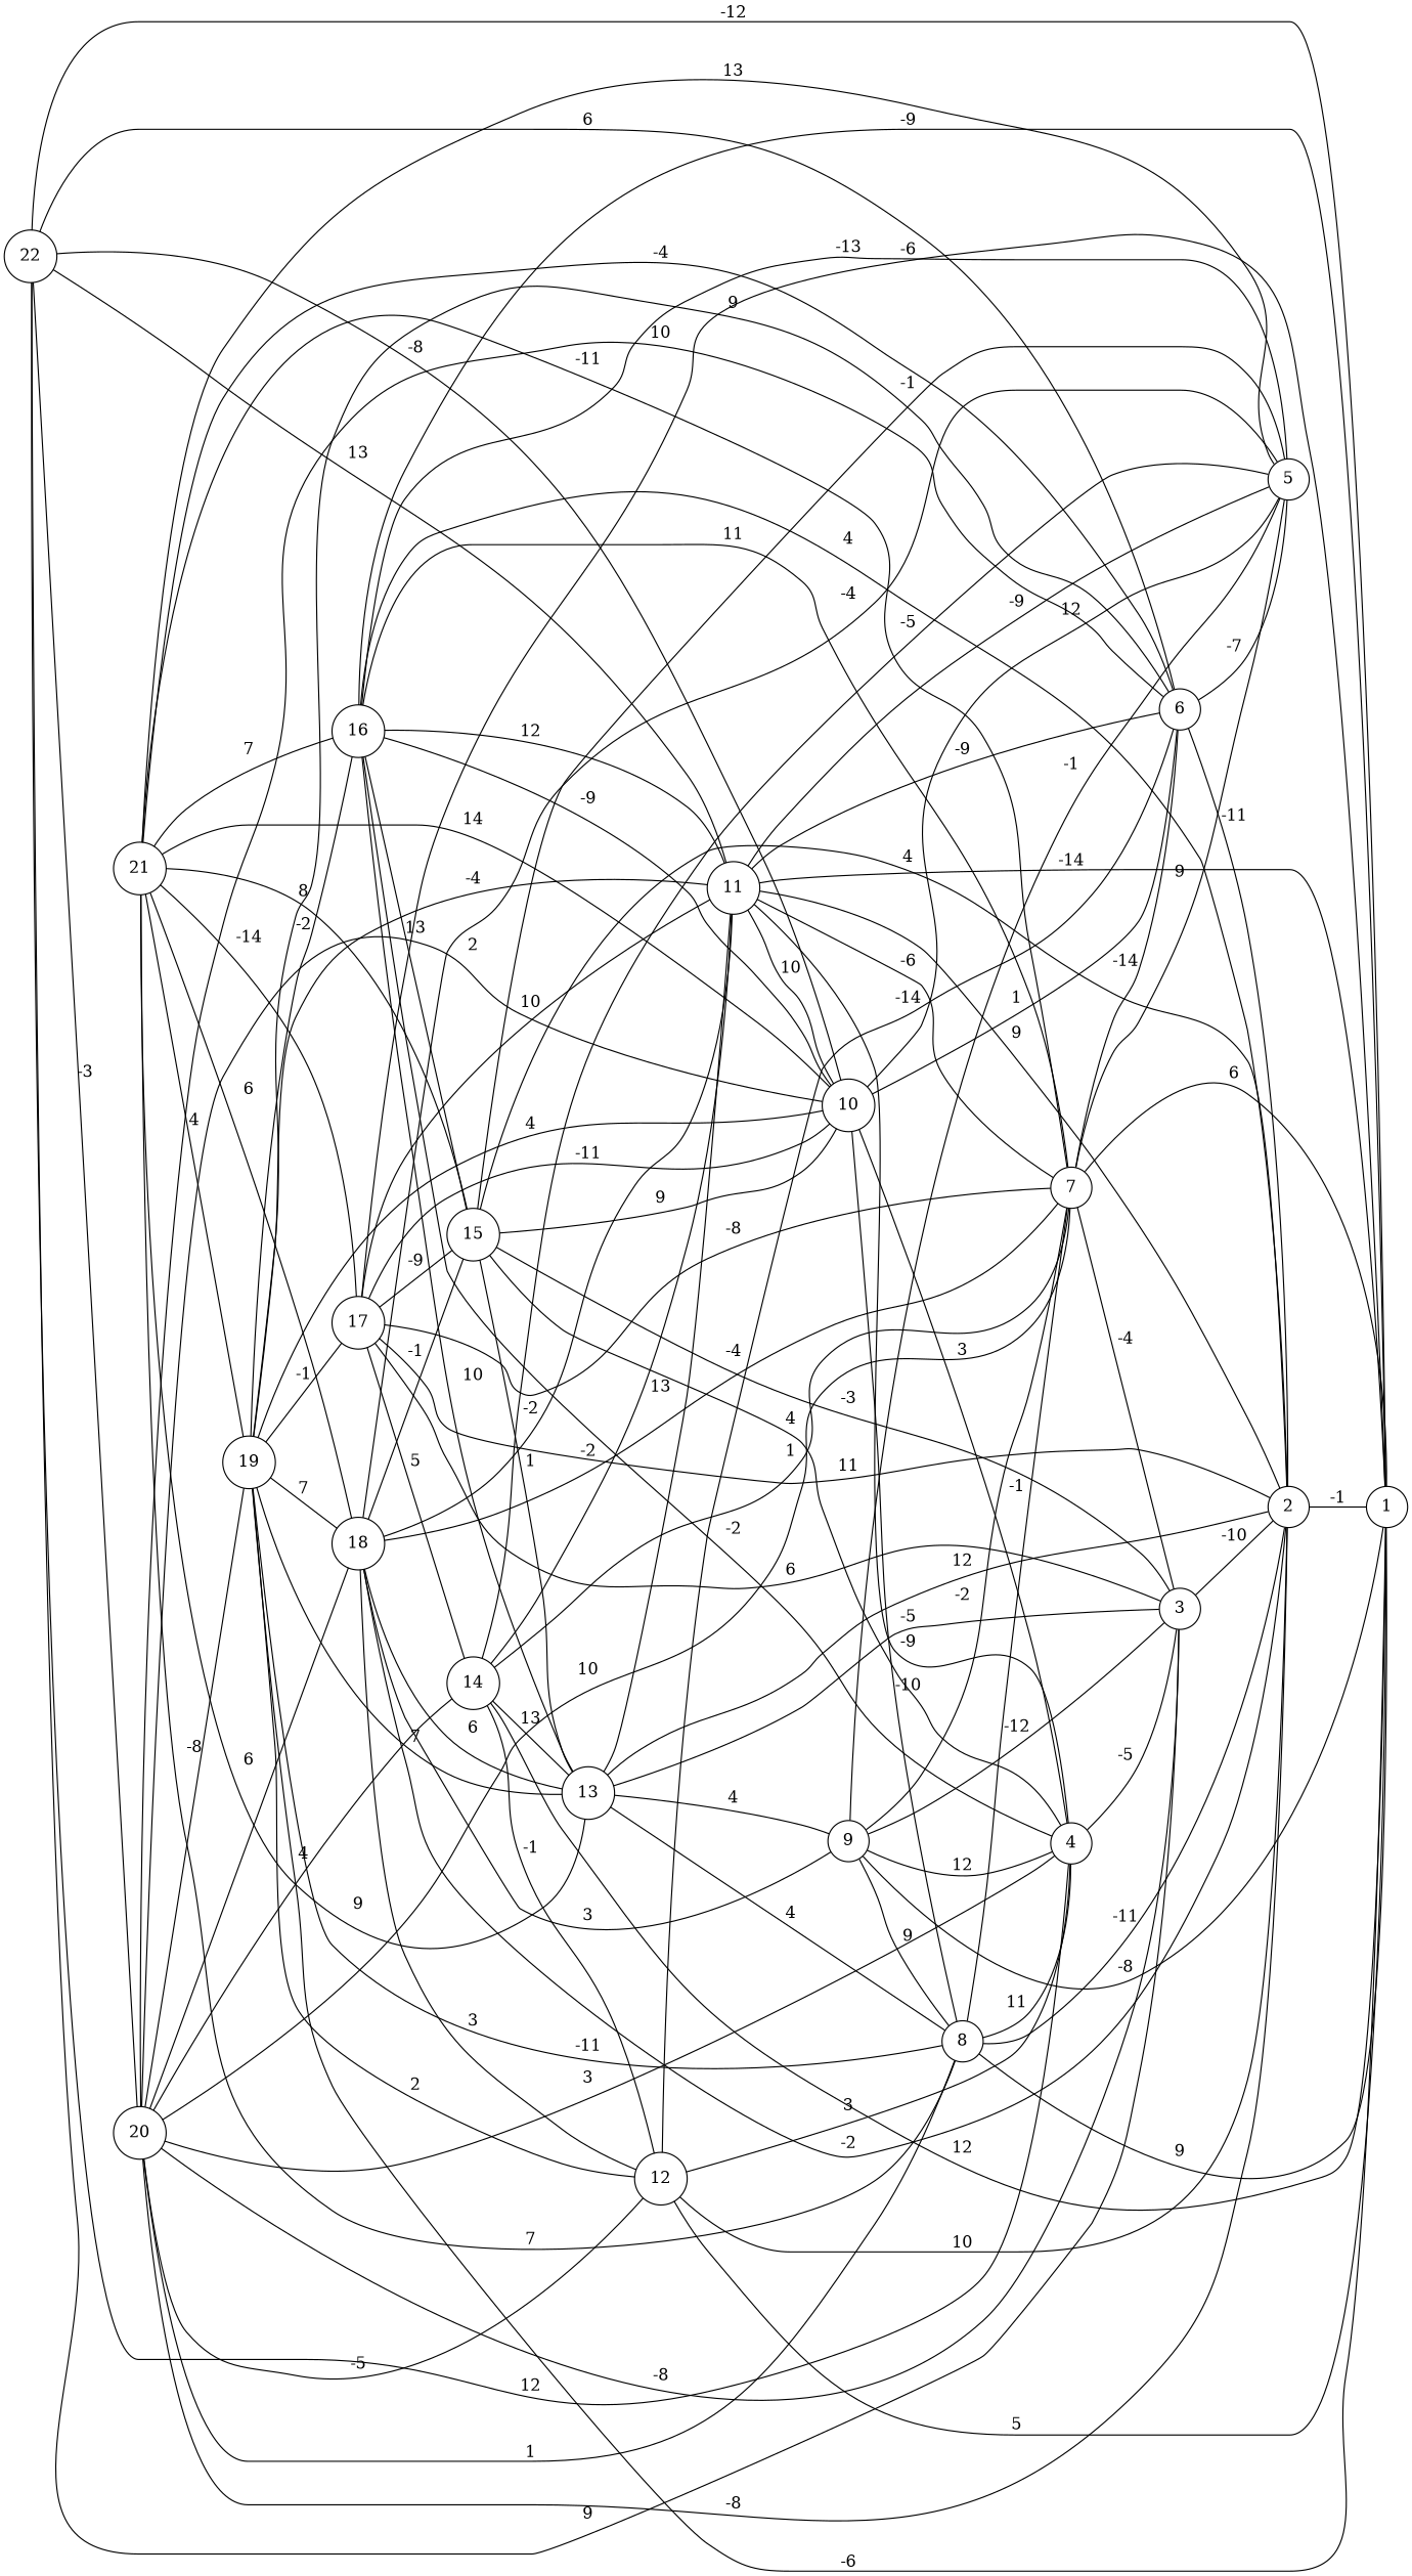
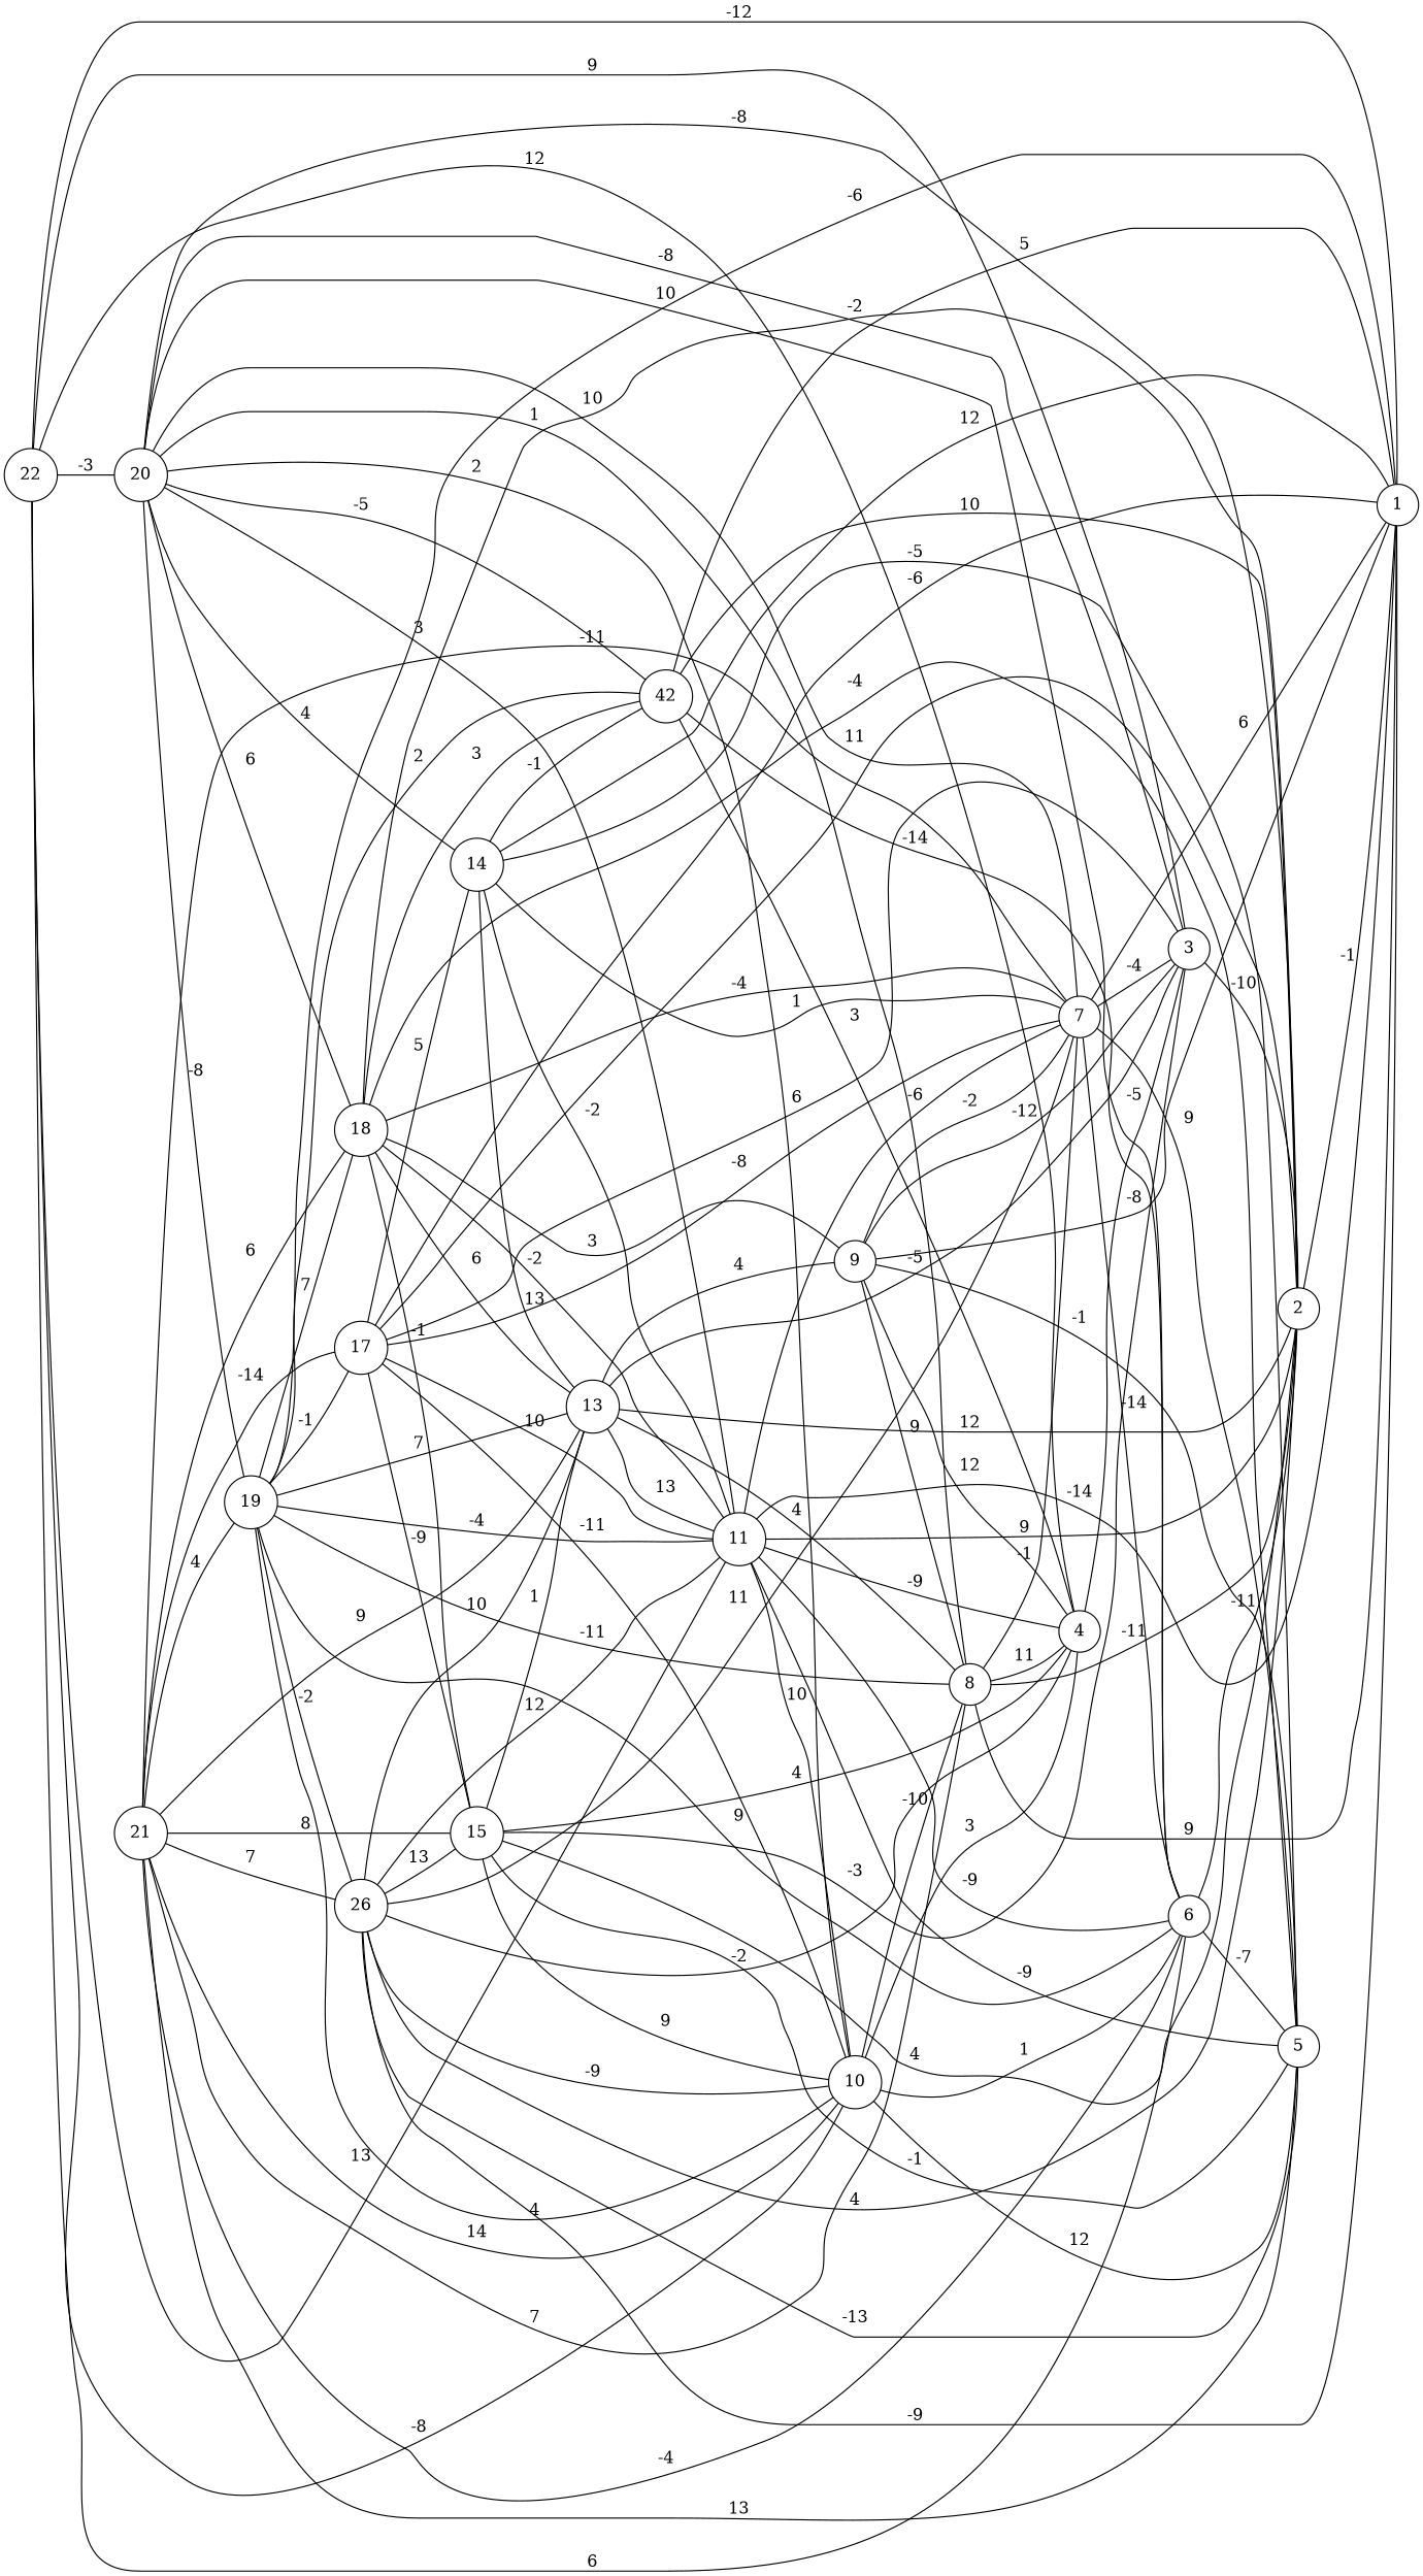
  graph {
    fontname="Helvetica,Arial,sans-serif"
    rankdir=LR
    node [shape=circle]
    22
    1
    3
    4
    6
    10
    11
    20
    2
    5
    8
    7
    18
    19
-   12
+   12 [label=42]
    14
    13
    15
    9
-   16
+   16 [label=26]
    17
    21
    22 -- 1 [label=-12]
    22 -- 3 [label=9]
    22 -- 4 [label=12]
    22 -- 6 [label=6]
    22 -- 10 [label=-8]
    22 -- 11 [label=13]
    22 -- 20 [label=-3]
    3 -- 2 [label=-10]
    4 -- 3 [label=-5]
    6 -- 2 [label=-11]
    6 -- 5 [label=-7]
    10 -- 4 [label=3]
    10 -- 6 [label=1]
    10 -- 5 [label=12]
    10 -- 8 [label=-10]
    11 -- 1 [label=-14]
    11 -- 4 [label=-9]
    11 -- 6 [label=-9]
    11 -- 10 [label=10]
    11 -- 2 [label=9]
    11 -- 5 [label=-9]
    11 -- 7 [label=-6]
    20 -- 3 [label=-8]
    20 -- 6 [label=10]
    20 -- 10 [label=2]
-   20 -- 4 [label=3]
+   20 -- 11 [label=3]
    20 -- 2 [label=-8]
    20 -- 8 [label=1]
    20 -- 7 [label=10]
    20 -- 18 [label=6]
    20 -- 19 [label=-8]
    20 -- 12 [label=-5]
    20 -- 14 [label=4]
    2 -- 1 [label=-1]
    8 -- 1 [label=9]
    8 -- 4 [label=11]
    8 -- 2 [label=-11]
    8 -- 7 [label=-1]
    7 -- 1 [label=6]
    7 -- 3 [label=-4]
    7 -- 6 [label=-14]
    7 -- 5 [label=9]
    18 -- 11 [label=-2]
    18 -- 2 [label=-2]
    18 -- 5 [label=-4]
    18 -- 7 [label=-4]
    18 -- 12 [label=3]
    18 -- 13 [label=6]
    18 -- 15 [label=-1]
    18 -- 9 [label=3]
    19 -- 1 [label=-6]
    19 -- 6 [label=9]
    19 -- 10 [label=4]
    19 -- 11 [label=-4]
    19 -- 8 [label=-11]
    19 -- 18 [label=7]
    19 -- 12 [label=2]
    19 -- 13 [label=7]
    19 -- 16 [label=-2]
    19 -- 17 [label=-1]
    12 -- 1 [label=5]
    12 -- 4 [label=3]
    12 -- 6 [label=-14]
    12 -- 2 [label=10]
    14 -- 1 [label=12]
    14 -- 11 [label=-2]
    14 -- 5 [label=-5]
    14 -- 7 [label=1]
    14 -- 12 [label=-1]
    14 -- 13 [label=13]
    13 -- 3 [label=-5]
    13 -- 11 [label=13]
    13 -- 2 [label=12]
    13 -- 8 [label=4]
    13 -- 9 [label=4]
    15 -- 3 [label=-3]
    15 -- 4 [label=4]
    15 -- 10 [label=9]
    15 -- 2 [label=4]
    15 -- 5 [label=-1]
    15 -- 13 [label=1]
    9 -- 1 [label=-8]
    9 -- 3 [label=-12]
    9 -- 4 [label=12]
    9 -- 5 [label=-1]
    9 -- 8 [label=9]
    9 -- 7 [label=-2]
    16 -- 1 [label=-9]
    16 -- 4 [label=-2]
    16 -- 10 [label=-9]
    16 -- 11 [label=12]
    16 -- 2 [label=4]
    16 -- 5 [label=-13]
    16 -- 7 [label=11]
    16 -- 13 [label=10]
    16 -- 15 [label=13]
    17 -- 1 [label=-6]
    17 -- 3 [label=6]
    17 -- 10 [label=-11]
    17 -- 11 [label=10]
    17 -- 2 [label=11]
    17 -- 7 [label=-8]
    17 -- 14 [label=5]
    17 -- 15 [label=-9]
    21 -- 6 [label=-4]
    21 -- 10 [label=14]
    21 -- 5 [label=13]
    21 -- 8 [label=7]
    21 -- 7 [label=-11]
    21 -- 18 [label=6]
    21 -- 19 [label=4]
    21 -- 13 [label=9]
    21 -- 15 [label=8]
    21 -- 16 [label=7]
    21 -- 17 [label=-14]
  }
